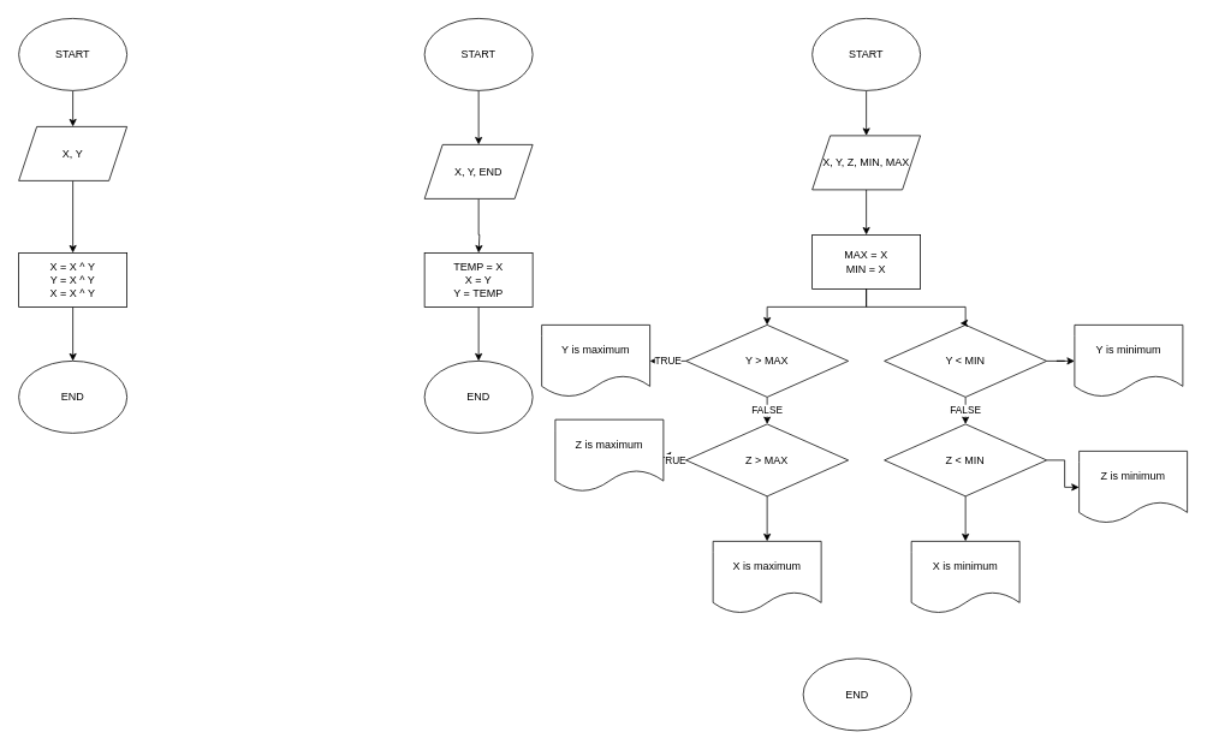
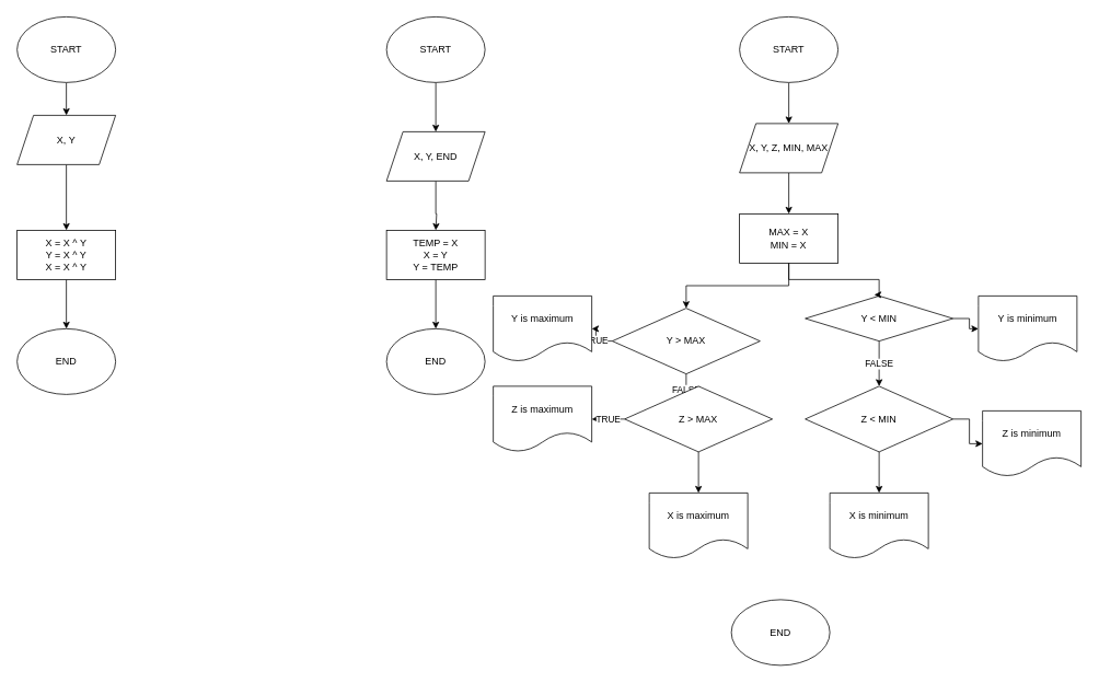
  <mxCell id="0" />
  <mxCell id="1" parent="0" />
  <mxCell id="2" value="" style="edgeStyle=orthogonalEdgeStyle;rounded=0;orthogonalLoop=1;jettySize=auto;html=1;" edge="1" parent="1" source="3" target="6"><mxGeometry relative="1" as="geometry" /></mxCell>
  <mxCell id="3" value="START" style="ellipse;whiteSpace=wrap;html=1;" parent="1" vertex="1"><mxGeometry x="20" y="20" width="120" height="80" as="geometry" /></mxCell>
  <mxCell id="4" value="END" style="ellipse;whiteSpace=wrap;html=1;" vertex="1" parent="1"><mxGeometry x="20" y="400" width="120" height="80" as="geometry" /></mxCell>
  <mxCell id="5" value="" style="edgeStyle=orthogonalEdgeStyle;rounded=0;orthogonalLoop=1;jettySize=auto;html=1;" edge="1" parent="1" source="6" target="8"><mxGeometry relative="1" as="geometry" /></mxCell>
  <mxCell id="6" value="X, Y" style="shape=parallelogram;perimeter=parallelogramPerimeter;whiteSpace=wrap;html=1;fixedSize=1;" vertex="1" parent="1"><mxGeometry x="20" y="140" width="120" height="60" as="geometry" /></mxCell>
  <mxCell id="7" value="" style="edgeStyle=orthogonalEdgeStyle;rounded=0;orthogonalLoop=1;jettySize=auto;html=1;" edge="1" parent="1" source="8" target="4"><mxGeometry relative="1" as="geometry" /></mxCell>
  <mxCell id="8" value="X = X ^ Y&lt;br&gt;Y = X ^ Y&lt;br&gt;X = X ^ Y" style="whiteSpace=wrap;html=1;" vertex="1" parent="1"><mxGeometry x="20" y="280" width="120" height="60" as="geometry" /></mxCell>
  <mxCell id="9" value="" style="edgeStyle=orthogonalEdgeStyle;rounded=0;orthogonalLoop=1;jettySize=auto;html=1;" edge="1" parent="1" source="10" target="13"><mxGeometry relative="1" as="geometry" /></mxCell>
  <mxCell id="10" value="START" style="ellipse;whiteSpace=wrap;html=1;" vertex="1" parent="1"><mxGeometry x="470" y="20" width="120" height="80" as="geometry" /></mxCell>
  <mxCell id="11" value="END" style="ellipse;whiteSpace=wrap;html=1;" vertex="1" parent="1"><mxGeometry x="470" y="400" width="120" height="80" as="geometry" /></mxCell>
  <mxCell id="12" value="" style="edgeStyle=orthogonalEdgeStyle;rounded=0;orthogonalLoop=1;jettySize=auto;html=1;" edge="1" parent="1" source="13"><mxGeometry relative="1" as="geometry"><mxPoint x="530" y="280" as="targetPoint" /><Array as="points"><mxPoint x="530" y="260" /><mxPoint x="531" y="260" /></Array></mxGeometry></mxCell>
  <mxCell id="13" value="X, Y, END" style="shape=parallelogram;perimeter=parallelogramPerimeter;whiteSpace=wrap;html=1;fixedSize=1;" vertex="1" parent="1"><mxGeometry x="470" y="160" width="120" height="60" as="geometry" /></mxCell>
  <mxCell id="14" value="" style="edgeStyle=orthogonalEdgeStyle;rounded=0;orthogonalLoop=1;jettySize=auto;html=1;" edge="1" parent="1" source="15" target="11"><mxGeometry relative="1" as="geometry" /></mxCell>
  <mxCell id="15" value="TEMP = X&lt;br&gt;X = Y&lt;br&gt;Y = TEMP" style="rounded=0;whiteSpace=wrap;html=1;" vertex="1" parent="1"><mxGeometry x="470" y="280" width="120" height="60" as="geometry" /></mxCell>
  <mxCell id="16" value="" style="edgeStyle=orthogonalEdgeStyle;rounded=0;orthogonalLoop=1;jettySize=auto;html=1;" edge="1" parent="1" source="17" target="19"><mxGeometry relative="1" as="geometry" /></mxCell>
  <mxCell id="17" value="START" style="ellipse;whiteSpace=wrap;html=1;" vertex="1" parent="1"><mxGeometry x="900" y="20" width="120" height="80" as="geometry" /></mxCell>
  <mxCell id="18" value="" style="edgeStyle=orthogonalEdgeStyle;rounded=0;orthogonalLoop=1;jettySize=auto;html=1;entryX=0.5;entryY=0;entryDx=0;entryDy=0;" edge="1" parent="1" source="19" target="21"><mxGeometry relative="1" as="geometry"><mxPoint x="850" y="260" as="targetPoint" /></mxGeometry></mxCell>
  <mxCell id="19" value="X, Y, Z, MIN, MAX" style="shape=parallelogram;perimeter=parallelogramPerimeter;whiteSpace=wrap;html=1;fixedSize=1;" vertex="1" parent="1"><mxGeometry x="900" y="150" width="120" height="60" as="geometry" /></mxCell>
  <mxCell id="20" value="" style="edgeStyle=orthogonalEdgeStyle;rounded=0;orthogonalLoop=1;jettySize=auto;html=1;" edge="1" parent="1" source="21" target="24"><mxGeometry relative="1" as="geometry" /></mxCell>
  <mxCell id="21" value="MAX = X&lt;br&gt;MIN = X" style="rounded=0;whiteSpace=wrap;html=1;" vertex="1" parent="1"><mxGeometry x="900" y="260" width="120" height="60" as="geometry" /></mxCell>
  <mxCell id="22" value="TRUE" style="edgeStyle=orthogonalEdgeStyle;rounded=0;orthogonalLoop=1;jettySize=auto;html=1;" edge="1" parent="1" source="24" target="25"><mxGeometry relative="1" as="geometry" /></mxCell>
  <mxCell id="23" value="FALSE" style="edgeStyle=orthogonalEdgeStyle;rounded=0;orthogonalLoop=1;jettySize=auto;html=1;" edge="1" parent="1" source="24" target="28"><mxGeometry relative="1" as="geometry" /></mxCell>
- <mxCell id="24" value="Y &amp;gt; MAX" style="rhombus;whiteSpace=wrap;html=1;rounded=0;" vertex="1" parent="1"><mxGeometry x="760" y="360" width="180" height="80" as="geometry" /></mxCell>
+ <mxCell id="24" value="Y &amp;gt; MAX" style="rhombus;whiteSpace=wrap;html=1;rounded=0;" vertex="1" parent="1"><mxGeometry x="745" y="375" width="180" height="80" as="geometry" /></mxCell>
  <mxCell id="25" value="Y is maximum" style="shape=document;whiteSpace=wrap;html=1;boundedLbl=1;rounded=0;" vertex="1" parent="1"><mxGeometry x="600" y="360" width="120" height="80" as="geometry" /></mxCell>
  <mxCell id="26" value="TRUE" style="edgeStyle=orthogonalEdgeStyle;rounded=0;orthogonalLoop=1;jettySize=auto;html=1;" edge="1" parent="1" source="28" target="29"><mxGeometry relative="1" as="geometry" /></mxCell>
  <mxCell id="27" value="" style="edgeStyle=orthogonalEdgeStyle;rounded=0;orthogonalLoop=1;jettySize=auto;html=1;" edge="1" parent="1" source="28" target="38"><mxGeometry relative="1" as="geometry" /></mxCell>
  <mxCell id="28" value="Z &amp;gt; MAX" style="rhombus;whiteSpace=wrap;html=1;rounded=0;" vertex="1" parent="1"><mxGeometry x="760" y="470" width="180" height="80" as="geometry" /></mxCell>
- <mxCell id="29" value="Z is maximum" style="shape=document;whiteSpace=wrap;html=1;boundedLbl=1;rounded=0;" vertex="1" parent="1"><mxGeometry x="615" y="465" width="120" height="80" as="geometry" /></mxCell>
+ <mxCell id="29" value="Z is maximum" style="shape=document;whiteSpace=wrap;html=1;boundedLbl=1;rounded=0;" vertex="1" parent="1"><mxGeometry x="600" y="470" width="120" height="80" as="geometry" /></mxCell>
  <mxCell id="30" value="FALSE" style="edgeStyle=orthogonalEdgeStyle;rounded=0;orthogonalLoop=1;jettySize=auto;html=1;" edge="1" parent="1" source="32" target="35"><mxGeometry relative="1" as="geometry" /></mxCell>
  <mxCell id="31" value="" style="edgeStyle=orthogonalEdgeStyle;rounded=0;orthogonalLoop=1;jettySize=auto;html=1;" edge="1" parent="1" source="32" target="36"><mxGeometry relative="1" as="geometry" /></mxCell>
- <mxCell id="32" value="Y &amp;lt; MIN" style="rhombus;whiteSpace=wrap;html=1;rounded=0;" vertex="1" parent="1"><mxGeometry x="980" y="360" width="180" height="80" as="geometry" /></mxCell>
+ <mxCell id="32" value="Y &amp;lt; MIN" style="rhombus;whiteSpace=wrap;html=1;rounded=0;" vertex="1" parent="1"><mxGeometry x="980" y="360" width="180" height="55" as="geometry" /></mxCell>
  <mxCell id="33" value="" style="edgeStyle=orthogonalEdgeStyle;rounded=0;orthogonalLoop=1;jettySize=auto;html=1;" edge="1" parent="1" source="35" target="37"><mxGeometry relative="1" as="geometry" /></mxCell>
  <mxCell id="34" value="" style="edgeStyle=orthogonalEdgeStyle;rounded=0;orthogonalLoop=1;jettySize=auto;html=1;" edge="1" parent="1" source="35" target="39"><mxGeometry relative="1" as="geometry" /></mxCell>
  <mxCell id="35" value="Z &amp;lt; MIN" style="rhombus;whiteSpace=wrap;html=1;rounded=0;" vertex="1" parent="1"><mxGeometry x="980" y="470" width="180" height="80" as="geometry" /></mxCell>
  <mxCell id="36" value="Y is minimum" style="shape=document;whiteSpace=wrap;html=1;boundedLbl=1;rounded=0;" vertex="1" parent="1"><mxGeometry x="1191" y="360" width="120" height="80" as="geometry" /></mxCell>
  <mxCell id="37" value="Z is minimum" style="shape=document;whiteSpace=wrap;html=1;boundedLbl=1;rounded=0;" vertex="1" parent="1"><mxGeometry x="1196" y="500" width="120" height="80" as="geometry" /></mxCell>
  <mxCell id="38" value="X is maximum" style="shape=document;whiteSpace=wrap;html=1;boundedLbl=1;rounded=0;" vertex="1" parent="1"><mxGeometry x="790" y="600" width="120" height="80" as="geometry" /></mxCell>
  <mxCell id="39" value="X is minimum" style="shape=document;whiteSpace=wrap;html=1;boundedLbl=1;rounded=0;" vertex="1" parent="1"><mxGeometry x="1010" y="600" width="120" height="80" as="geometry" /></mxCell>
  <mxCell id="40" style="edgeStyle=orthogonalEdgeStyle;rounded=0;orthogonalLoop=1;jettySize=auto;html=1;entryX=0.467;entryY=-0.025;entryDx=0;entryDy=0;entryPerimeter=0;" edge="1" parent="1" source="21" target="32"><mxGeometry relative="1" as="geometry"><Array as="points"><mxPoint x="960" y="340" /><mxPoint x="1070" y="340" /><mxPoint x="1070" y="358" /></Array></mxGeometry></mxCell>
  <mxCell id="41" value="END" style="ellipse;whiteSpace=wrap;html=1;" vertex="1" parent="1"><mxGeometry x="890" y="730" width="120" height="80" as="geometry" /></mxCell>
